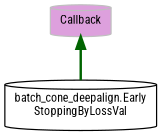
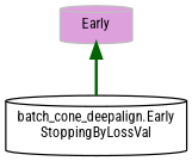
  digraph {
    fontname="Roboto Condensed"
    node [fontname="Roboto Condensed" fontsize=10 shape=cylinder style=filled]
    n1 [color=black fillcolor=white fontcolor=black height=0.2 label="batch_cone_deepalign.Early\lStoppingByLossVal" width=0.4]
-   n2 [color=grey75 fillcolor=plum height=0.2 label=Callback width=0.4]
+   n2 [color=grey75 fillcolor=plum height=0.2 label=Early width=0.4]
    n2 -> n1 [color=darkgreen dir=back fontname="Roboto Condensed" fontsize=10 labelfontname=Helvetica labelfontsize=10 style=bold]
  }
